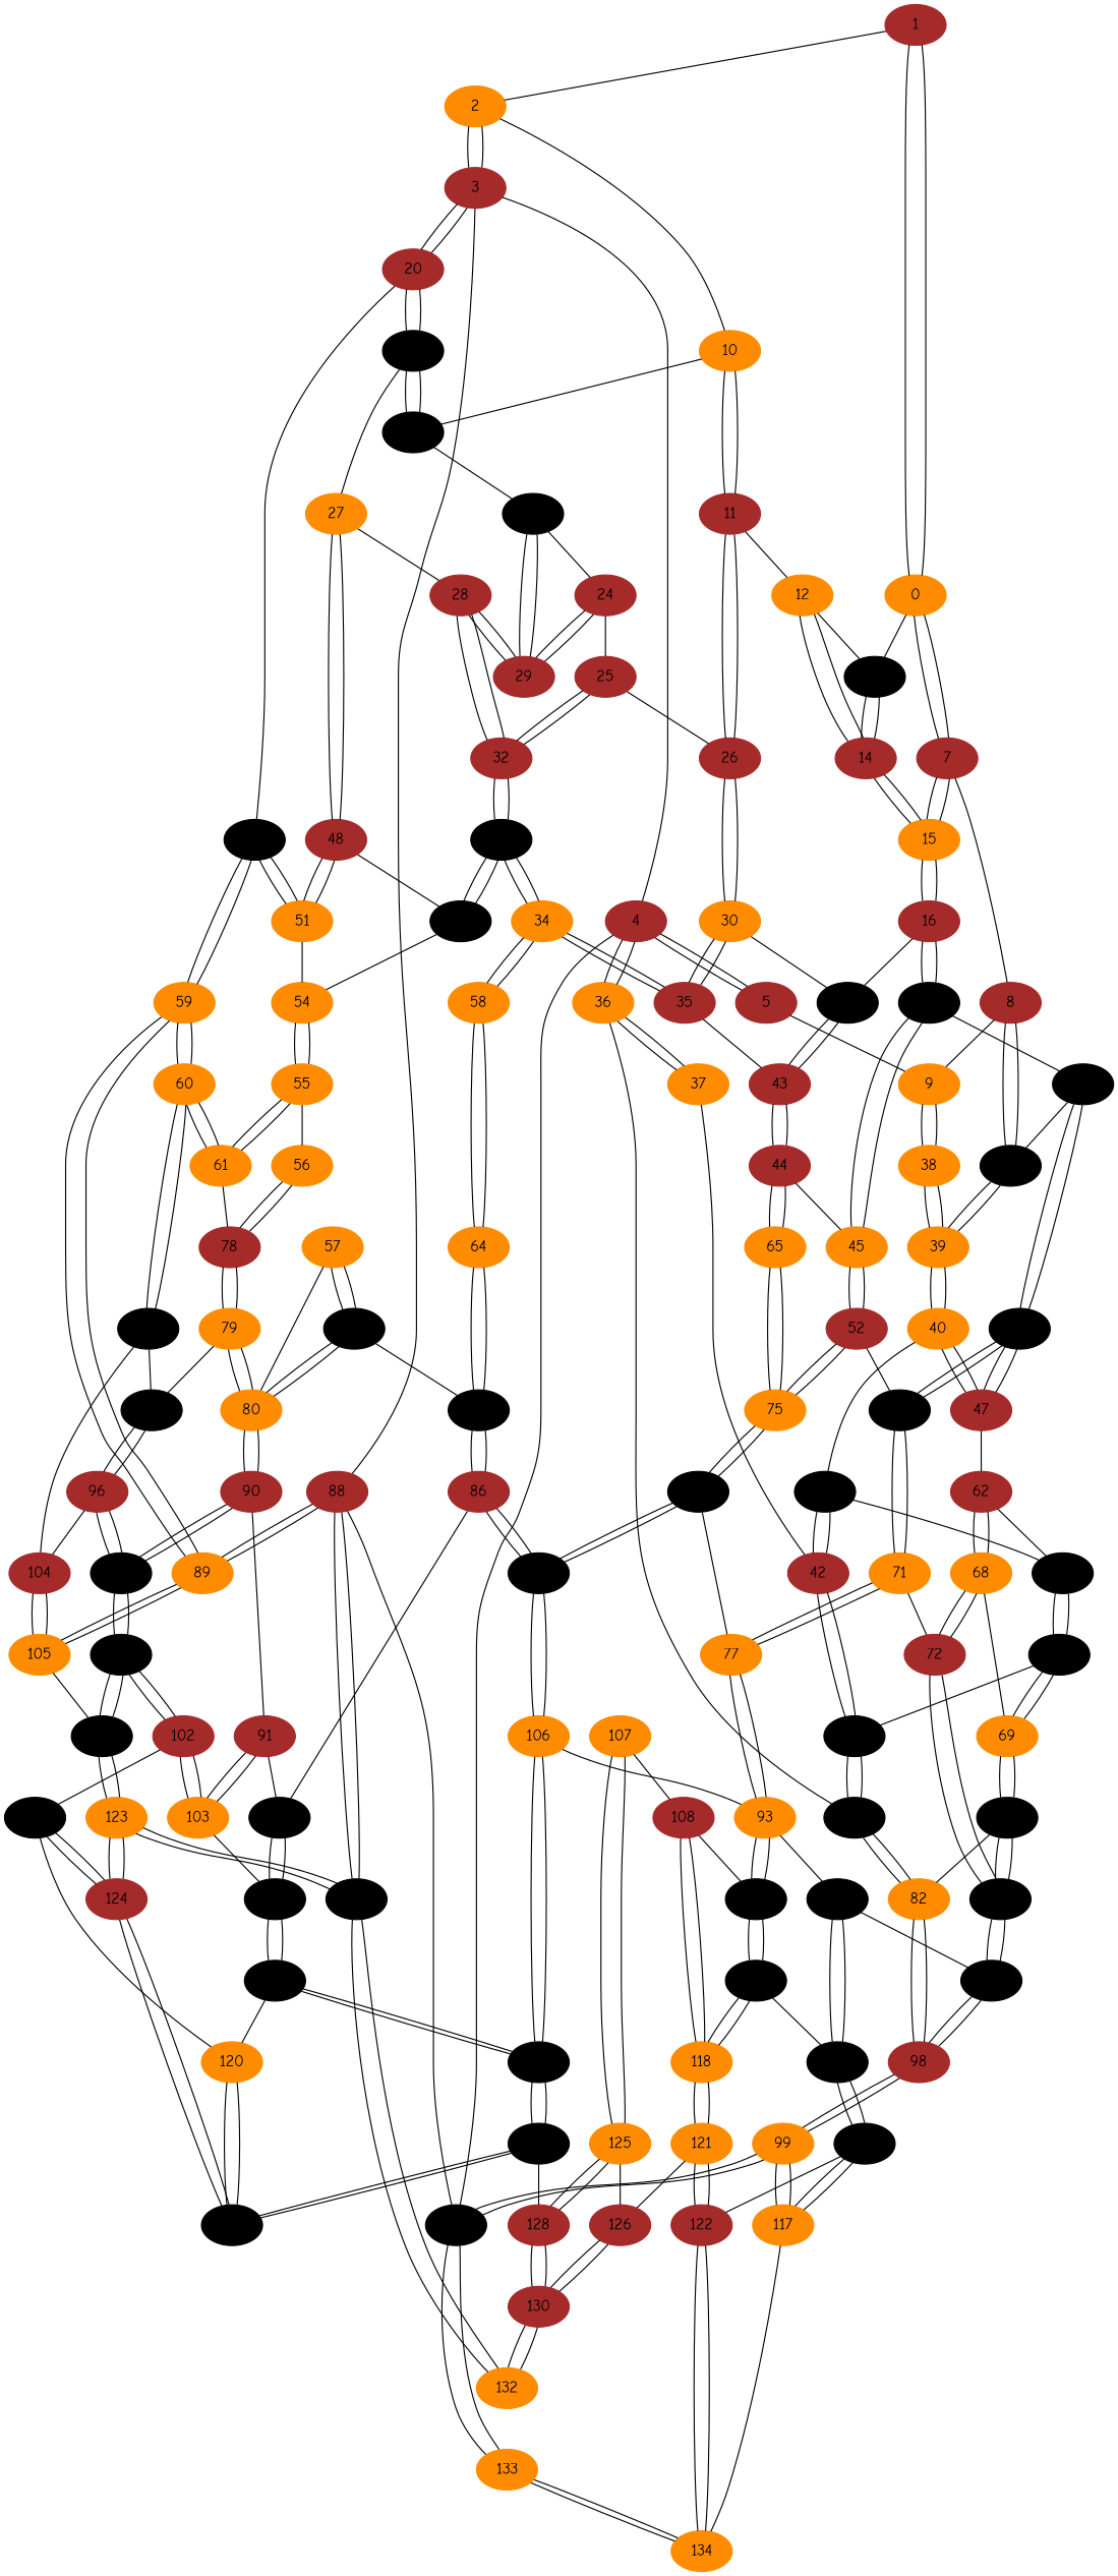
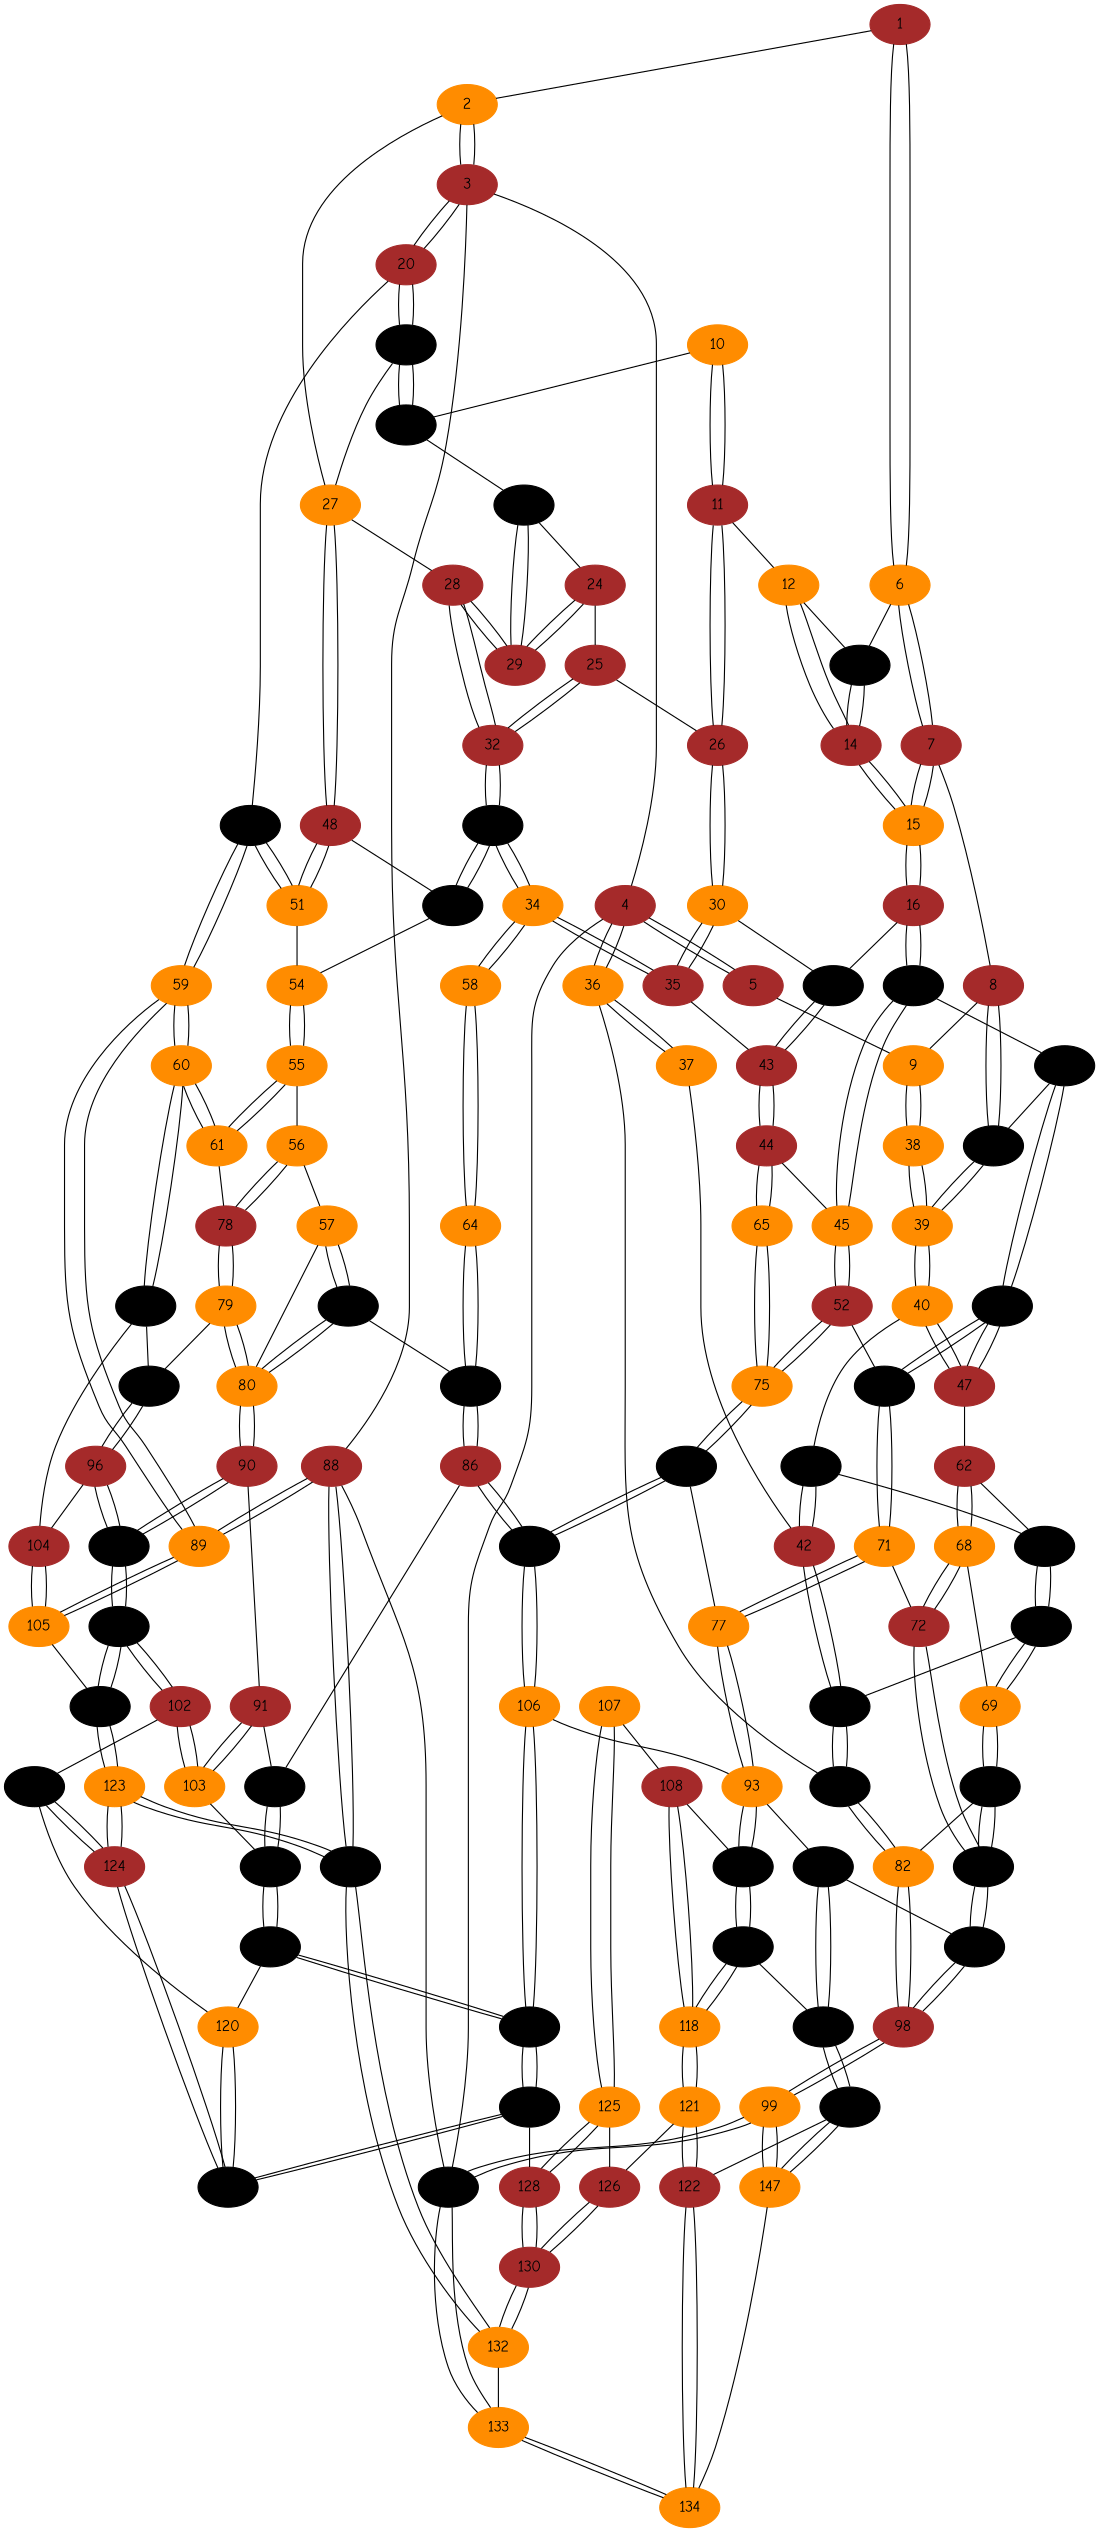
  graph {
    fontname="Comic Neue"
    node [color=darkorange fontname="Comic Neue" style=filled]
    edge [fontname="Comic Neue"]
    1 [color=brown]
    2
-   6 [label=0]
+   6
    3 [color=brown]
    10
    7 [color=brown]
    13 [color=black]
    4 [color=brown]
    20 [color=brown]
    88 [color=brown]
    11 [color=brown]
    22 [color=black]
    5 [color=brown]
    36
    100 [color=black]
    21 [color=black]
    50 [color=black]
    89
    131 [color=black]
    9
    37
    70 [color=black]
    133
    38
    8 [color=brown]
    15
    14 [color=brown]
    19 [color=black]
    16 [color=brown]
    39
    12
    26 [color=brown]
    23 [color=black]
    30
    17 [color=black]
    31 [color=black]
    18 [color=black]
    45
    43 [color=brown]
    46 [color=black]
    52 [color=brown]
    47 [color=brown]
    53 [color=black]
    40
    27
    51
    59
    28 [color=brown]
    48 [color=brown]
    24 [color=brown]
    29 [color=brown]
    25 [color=brown]
    32 [color=brown]
    33 [color=black]
    35 [color=brown]
    49 [color=black]
    44 [color=brown]
    34
    58
    54
    64
    42 [color=brown]
    82
    67 [color=black]
    41 [color=black]
    63 [color=black]
    62 [color=brown]
    66 [color=black]
    65
    75
    71
    68
    55
    60
    76 [color=black]
    72 [color=brown]
    77
    56
    61
    57
    78 [color=brown]
    73 [color=black]
    80
    79
    74 [color=black]
    84 [color=black]
    105
    85 [color=black]
    104 [color=brown]
    69
    86 [color=brown]
    81 [color=black]
    83 [color=black]
    98 [color=brown]
    93
    95 [color=black]
    90 [color=brown]
    87 [color=black]
    92 [color=black]
    106
    94 [color=black]
    109 [color=black]
    96 [color=brown]
    91 [color=brown]
    97 [color=black]
    99
    110 [color=black]
    112 [color=black]
    132
    115 [color=black]
    103
    101 [color=black]
    111 [color=black]
    114 [color=black]
    113 [color=black]
    116 [color=black]
    102 [color=brown]
-   117
+   117 [label=147]
    134
    119 [color=black]
    123
    120
    124 [color=brown]
    108 [color=brown]
    107
    125
    127 [color=black]
    118
    126 [color=brown]
    128 [color=brown]
    121
    129 [color=black]
    122 [color=brown]
    130 [color=brown]
    1 -- 2
    1 -- 6
    1 -- 6
    2 -- 3
    2 -- 3
-   2 -- 10
+   2 -- 27
    6 -- 7
    6 -- 7
    6 -- 13
    3 -- 4
    3 -- 20
    3 -- 20
    3 -- 88
    10 -- 11
    10 -- 11
    10 -- 22
    7 -- 8
    7 -- 15
    7 -- 15
    13 -- 14
    13 -- 14
    4 -- 5
    4 -- 5
    4 -- 36
    4 -- 36
    4 -- 100
    20 -- 21
    20 -- 21
    20 -- 50
    88 -- 100
    88 -- 89
    88 -- 89
    88 -- 131
    88 -- 131
    11 -- 12
    11 -- 26
    11 -- 26
    22 -- 23
    5 -- 9
    36 -- 37
    36 -- 37
    36 -- 70
    100 -- 133
    100 -- 133
    21 -- 22
    21 -- 22
    21 -- 27
    50 -- 51
    50 -- 51
    50 -- 59
    50 -- 59
    89 -- 105
    89 -- 105
    131 -- 132
    131 -- 132
    9 -- 38
    9 -- 38
    37 -- 42
    70 -- 82
    70 -- 82
    133 -- 134
    133 -- 134
    38 -- 39
    38 -- 39
    8 -- 9
    8 -- 19
    8 -- 19
    15 -- 16
    15 -- 16
    14 -- 15
    14 -- 15
    19 -- 39
    19 -- 39
    16 -- 17
    16 -- 17
    16 -- 31
    39 -- 40
    39 -- 40
    12 -- 13
    12 -- 14
    12 -- 14
    26 -- 30
    26 -- 30
    23 -- 24
    23 -- 29
    23 -- 29
    30 -- 31
    30 -- 35
    30 -- 35
    17 -- 18
    17 -- 45
    17 -- 45
    31 -- 43
    31 -- 43
    18 -- 19
    18 -- 46
    18 -- 46
    45 -- 52
    45 -- 52
    43 -- 44
    43 -- 44
    46 -- 47
    46 -- 47
    46 -- 53
    46 -- 53
    52 -- 53
    52 -- 75
    52 -- 75
    47 -- 62
    53 -- 71
    53 -- 71
    40 -- 47
    40 -- 47
    40 -- 41
    27 -- 28
    27 -- 48
    27 -- 48
    51 -- 54
    59 -- 89
    59 -- 89
    59 -- 60
    59 -- 60
    28 -- 29
    28 -- 29
    28 -- 32
    28 -- 32
    48 -- 51
    48 -- 51
    48 -- 49
    24 -- 29
    24 -- 29
    24 -- 25
    25 -- 26
    25 -- 32
    25 -- 32
    32 -- 33
    32 -- 33
    33 -- 49
    33 -- 49
    33 -- 34
    33 -- 34
    35 -- 43
    49 -- 54
    44 -- 45
    44 -- 65
    44 -- 65
    34 -- 35
    34 -- 35
    34 -- 58
    34 -- 58
    58 -- 64
    58 -- 64
    54 -- 55
    54 -- 55
    64 -- 74
    64 -- 74
    42 -- 67
    42 -- 67
    82 -- 98
    82 -- 98
    67 -- 70
    67 -- 70
    41 -- 42
    41 -- 42
    41 -- 63
    63 -- 66
    63 -- 66
    62 -- 63
    62 -- 68
    62 -- 68
    66 -- 67
    66 -- 69
    66 -- 69
    65 -- 75
    65 -- 75
    75 -- 76
    75 -- 76
    71 -- 72
    71 -- 77
    71 -- 77
    68 -- 72
    68 -- 72
    68 -- 69
    55 -- 56
    55 -- 61
    55 -- 61
    60 -- 61
    60 -- 61
    60 -- 84
    60 -- 84
    76 -- 77
    76 -- 87
    76 -- 87
    72 -- 83
    72 -- 83
    77 -- 93
    77 -- 93
+   56 -- 57
    56 -- 78
    56 -- 78
    61 -- 78
    57 -- 73
    57 -- 73
    57 -- 80
    78 -- 79
    78 -- 79
    73 -- 80
    73 -- 80
    73 -- 74
    80 -- 90
    80 -- 90
    79 -- 80
    79 -- 80
    79 -- 85
    74 -- 86
    74 -- 86
    84 -- 85
    84 -- 104
    105 -- 115
    85 -- 96
    85 -- 96
    104 -- 105
    104 -- 105
    69 -- 81
    69 -- 81
    86 -- 87
    86 -- 87
    86 -- 92
    81 -- 82
    81 -- 83
    81 -- 83
    83 -- 95
    83 -- 95
    98 -- 99
    98 -- 99
    93 -- 94
    93 -- 109
    93 -- 109
    95 -- 98
    95 -- 98
    90 -- 91
    90 -- 97
    90 -- 97
    87 -- 106
    87 -- 106
    92 -- 110
    92 -- 110
    106 -- 93
    106 -- 112
    106 -- 112
    94 -- 95
    94 -- 114
    94 -- 114
    109 -- 113
    109 -- 113
    96 -- 104
    96 -- 97
    96 -- 97
    91 -- 92
    91 -- 103
    91 -- 103
    97 -- 101
    97 -- 101
    99 -- 100
    99 -- 100
    99 -- 117
    99 -- 117
    110 -- 111
    110 -- 111
    112 -- 127
    112 -- 127
+   132 -- 133
    115 -- 123
    115 -- 123
    103 -- 110
    101 -- 115
    101 -- 115
    101 -- 102
    101 -- 102
    111 -- 112
    111 -- 112
    111 -- 120
    114 -- 116
    114 -- 116
    113 -- 114
    113 -- 118
    113 -- 118
    116 -- 117
    116 -- 117
    116 -- 122
    102 -- 103
    102 -- 103
    102 -- 119
    117 -- 134
    119 -- 120
    119 -- 124
    119 -- 124
    123 -- 131
    123 -- 131
    123 -- 124
    123 -- 124
    120 -- 129
    120 -- 129
    124 -- 129
    124 -- 129
    108 -- 109
    108 -- 118
    108 -- 118
    107 -- 108
    107 -- 125
    107 -- 125
    125 -- 126
    125 -- 128
    125 -- 128
    127 -- 128
    127 -- 129
    127 -- 129
    118 -- 121
    118 -- 121
    126 -- 130
    126 -- 130
    128 -- 130
    128 -- 130
    121 -- 126
    121 -- 122
    121 -- 122
    122 -- 134
    122 -- 134
    130 -- 132
    130 -- 132
  }
